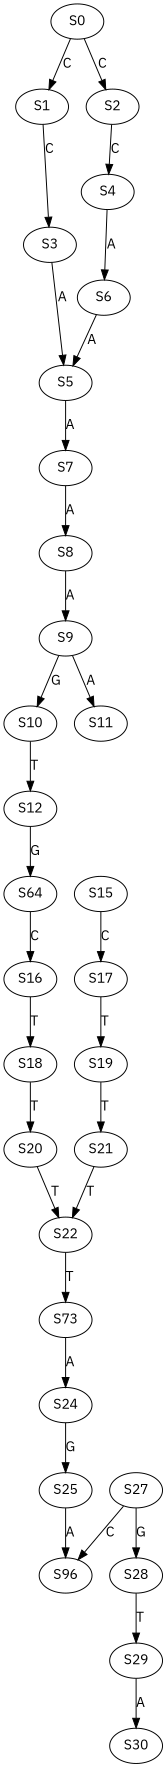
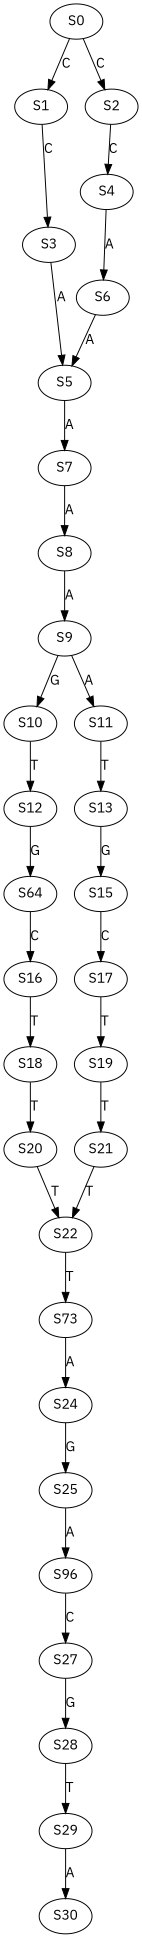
  strict digraph {
    fontname="IBM Plex Sans"
    node [fontname="IBM Plex Sans"]
    edge [fontname="IBM Plex Sans"]
    S0
    S1
    S2
    S3
    S4
    S5
    S6
    S7
    S8
    S9
    S10
    S11
    S12
+   S13
    n15 [label=S64]
    S15
    S16
    S17
    S18
    S19
    S20
    S21
    S22
    n24 [label=S73]
    S24
    S25
    n27 [label=S96]
    S27
    S28
    S29
    S30
    S0 -> S1 [label=C]
    S0 -> S2 [label=C]
    S1 -> S3 [label=C]
    S2 -> S4 [label=C]
    S3 -> S5 [label=A]
    S4 -> S6 [label=A]
    S5 -> S7 [label=A]
    S6 -> S5 [label=A]
    S7 -> S8 [label=A]
    S8 -> S9 [label=A]
    S9 -> S10 [label=G]
    S9 -> S11 [label=A]
    S10 -> S12 [label=T]
+   S11 -> S13 [label=T]
    S12 -> n15 [label=G]
+   S13 -> S15 [label=G]
    n15 -> S16 [label=C]
    S15 -> S17 [label=C]
    S16 -> S18 [label=T]
    S17 -> S19 [label=T]
    S18 -> S20 [label=T]
    S19 -> S21 [label=T]
    S20 -> S22 [label=T]
    S21 -> S22 [label=T]
    S22 -> n24 [label=T]
    n24 -> S24 [label=A]
    S24 -> S25 [label=G]
    S25 -> n27 [label=A]
-   S27 -> n27 [label=C]
+   n27 -> S27 [label=C]
    S27 -> S28 [label=G]
    S28 -> S29 [label=T]
    S29 -> S30 [label=A]
  }
